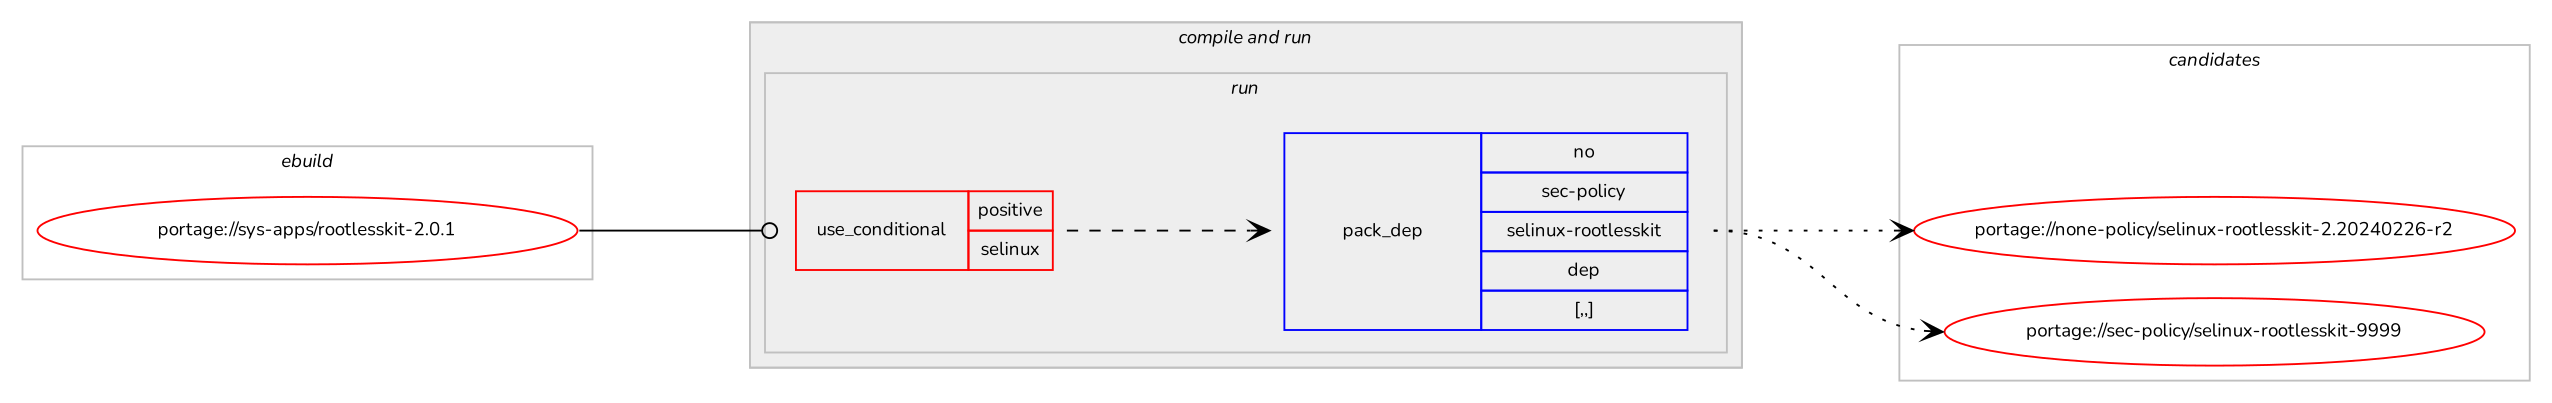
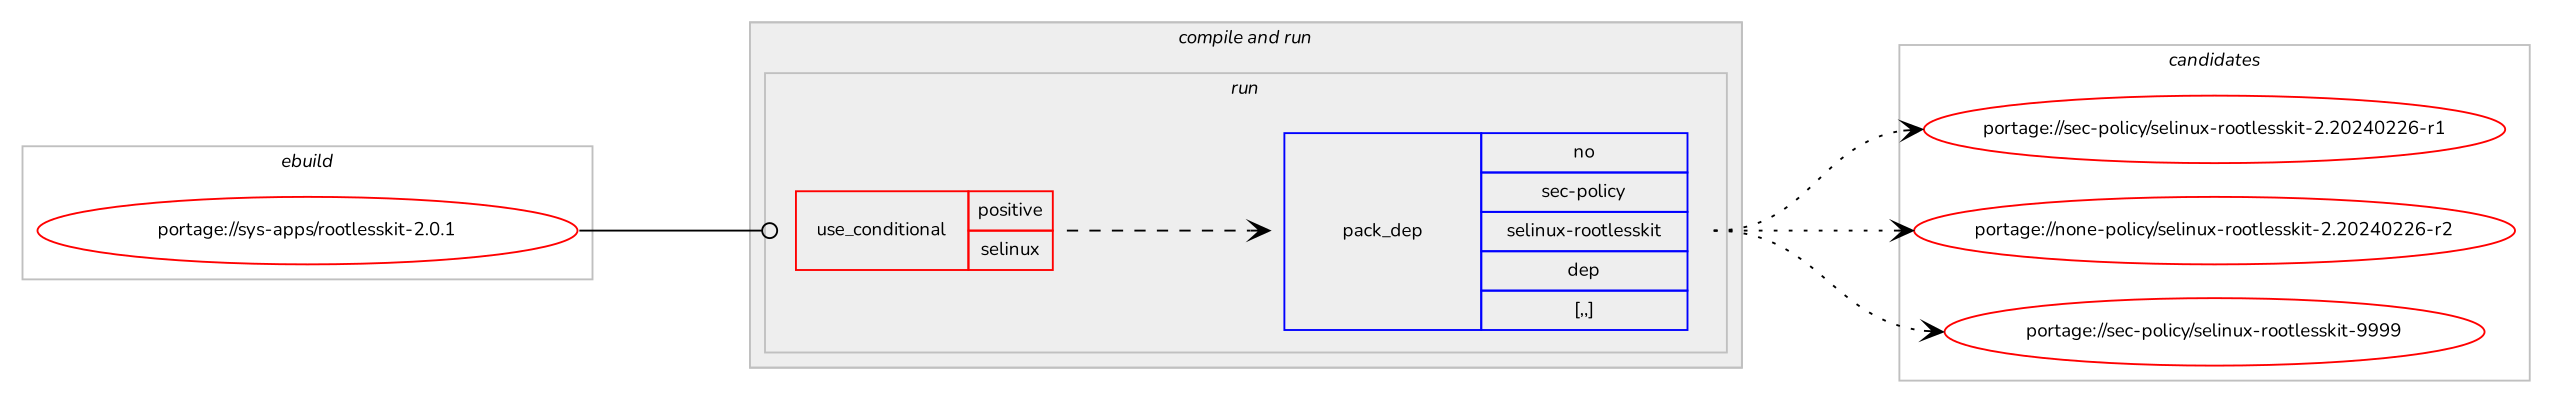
  digraph {
    compound=true
    concentrate=true
    fontname=Nunito
    fontsize=10
    newrank=true
    rankdir=LR
    ranksep=1.5
    node [color=red fontname=Nunito fontsize=10]
    edge [arrowhead=vee fontname=Nunito headport=w style=dotted tailport=e weight=100]
    n1 [label="portage://sys-apps/rootlesskit-2.0.1" width=4]
    n2 [color=blue label=<<TABLE BORDER="0" CELLBORDER="1" CELLSPACING="0" CELLPADDING="4" WIDTH="220"><TR><TD ROWSPAN="6" CELLPADDING="30">pack_dep</TD></TR><TR><TD WIDTH="110">no</TD></TR><TR><TD>sec-policy</TD></TR><TR><TD>selinux-rootlesskit</TD></TR><TR><TD>dep</TD></TR><TR><TD>[,,]</TD></TR></TABLE>> shape=none]
    n3 [label=<<TABLE BORDER="0" CELLBORDER="1" CELLSPACING="0" CELLPADDING="4"><TR><TD ROWSPAN="3" CELLPADDING="10">use_conditional</TD></TR><TR><TD>positive</TD></TR><TR><TD>selinux</TD></TR></TABLE>> shape=none]
+   n4 [label="portage://sec-policy/selinux-rootlesskit-2.20240226-r1" width=4]
    n5 [label="portage://none-policy/selinux-rootlesskit-2.20240226-r2" width=4]
    n6 [label="portage://sec-policy/selinux-rootlesskit-9999" width=4]
    subgraph cluster_1 {
      color=gray
      label=<<i>ebuild</i>>
      rank=same
      n1
    }
    subgraph cluster_2 {
      color=gray
      label=<<i>dependencies</i>>
      subgraph cluster_3 {
        color=gray
        fillcolor="#eeeeee"
        label=<<i>compile</i>>
        style=filled
      }
      subgraph cluster_4 {
        color=gray
        fillcolor="#eeeeee"
        label=<<i>compile and run</i>>
        style=filled
      }
      subgraph cluster_5 {
        color=gray
        fillcolor="#eeeeee"
        label=<<i>run</i>>
        style=filled
        subgraph sub_6 {
          color=gray
          fillcolor="#eeeeee"
          label=<<i>run</i>>
          style=filled
          n3
          subgraph sub_7 {
            color=gray
            fillcolor="#eeeeee"
            label=<<i>run</i>>
            style=filled
            n2
          }
        }
      }
    }
    subgraph cluster_8 {
      color=gray
      label=<<i>candidates</i>>
      rank=same
      subgraph sub_9 {
        color=black
        label=<<i>candidates</i>>
        nodesep=1
        rank=same
+       n4
        n5
        n6
      }
    }
    n1 -> n3 [arrowhead=odot style=solid weight=20]
+   n2 -> n4
    n2 -> n5
    n2 -> n6
    n3 -> n2 [style=dashed weight=20]
  }
